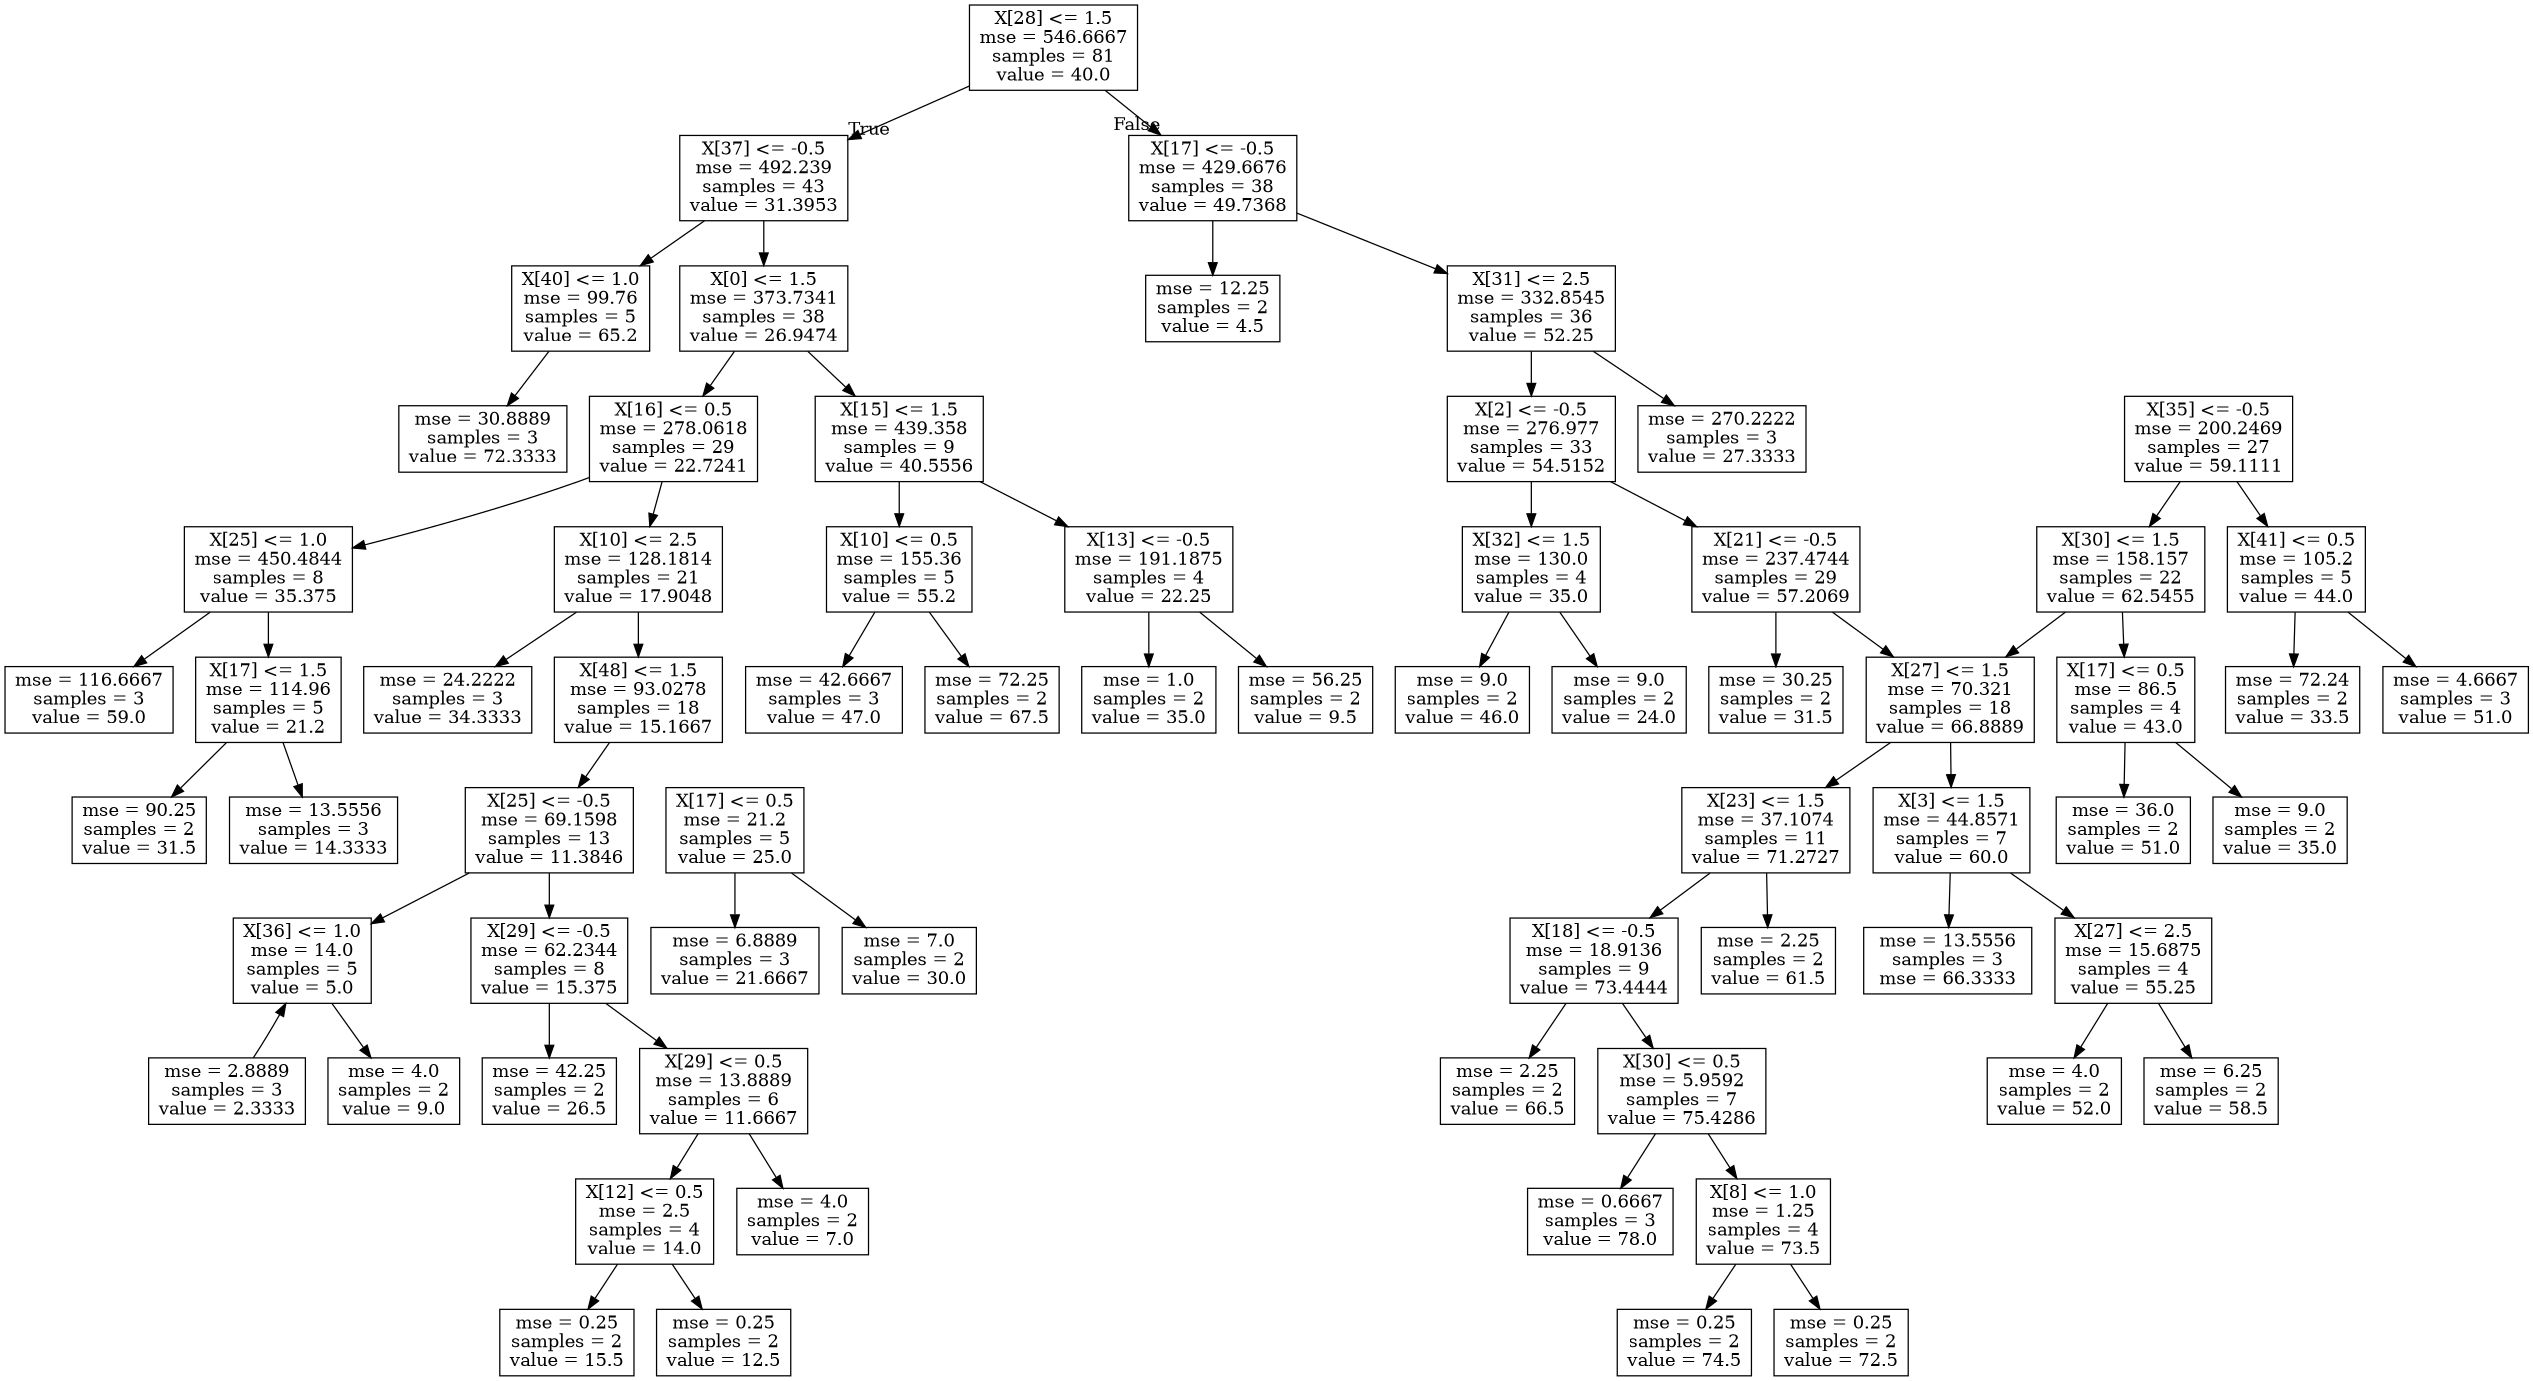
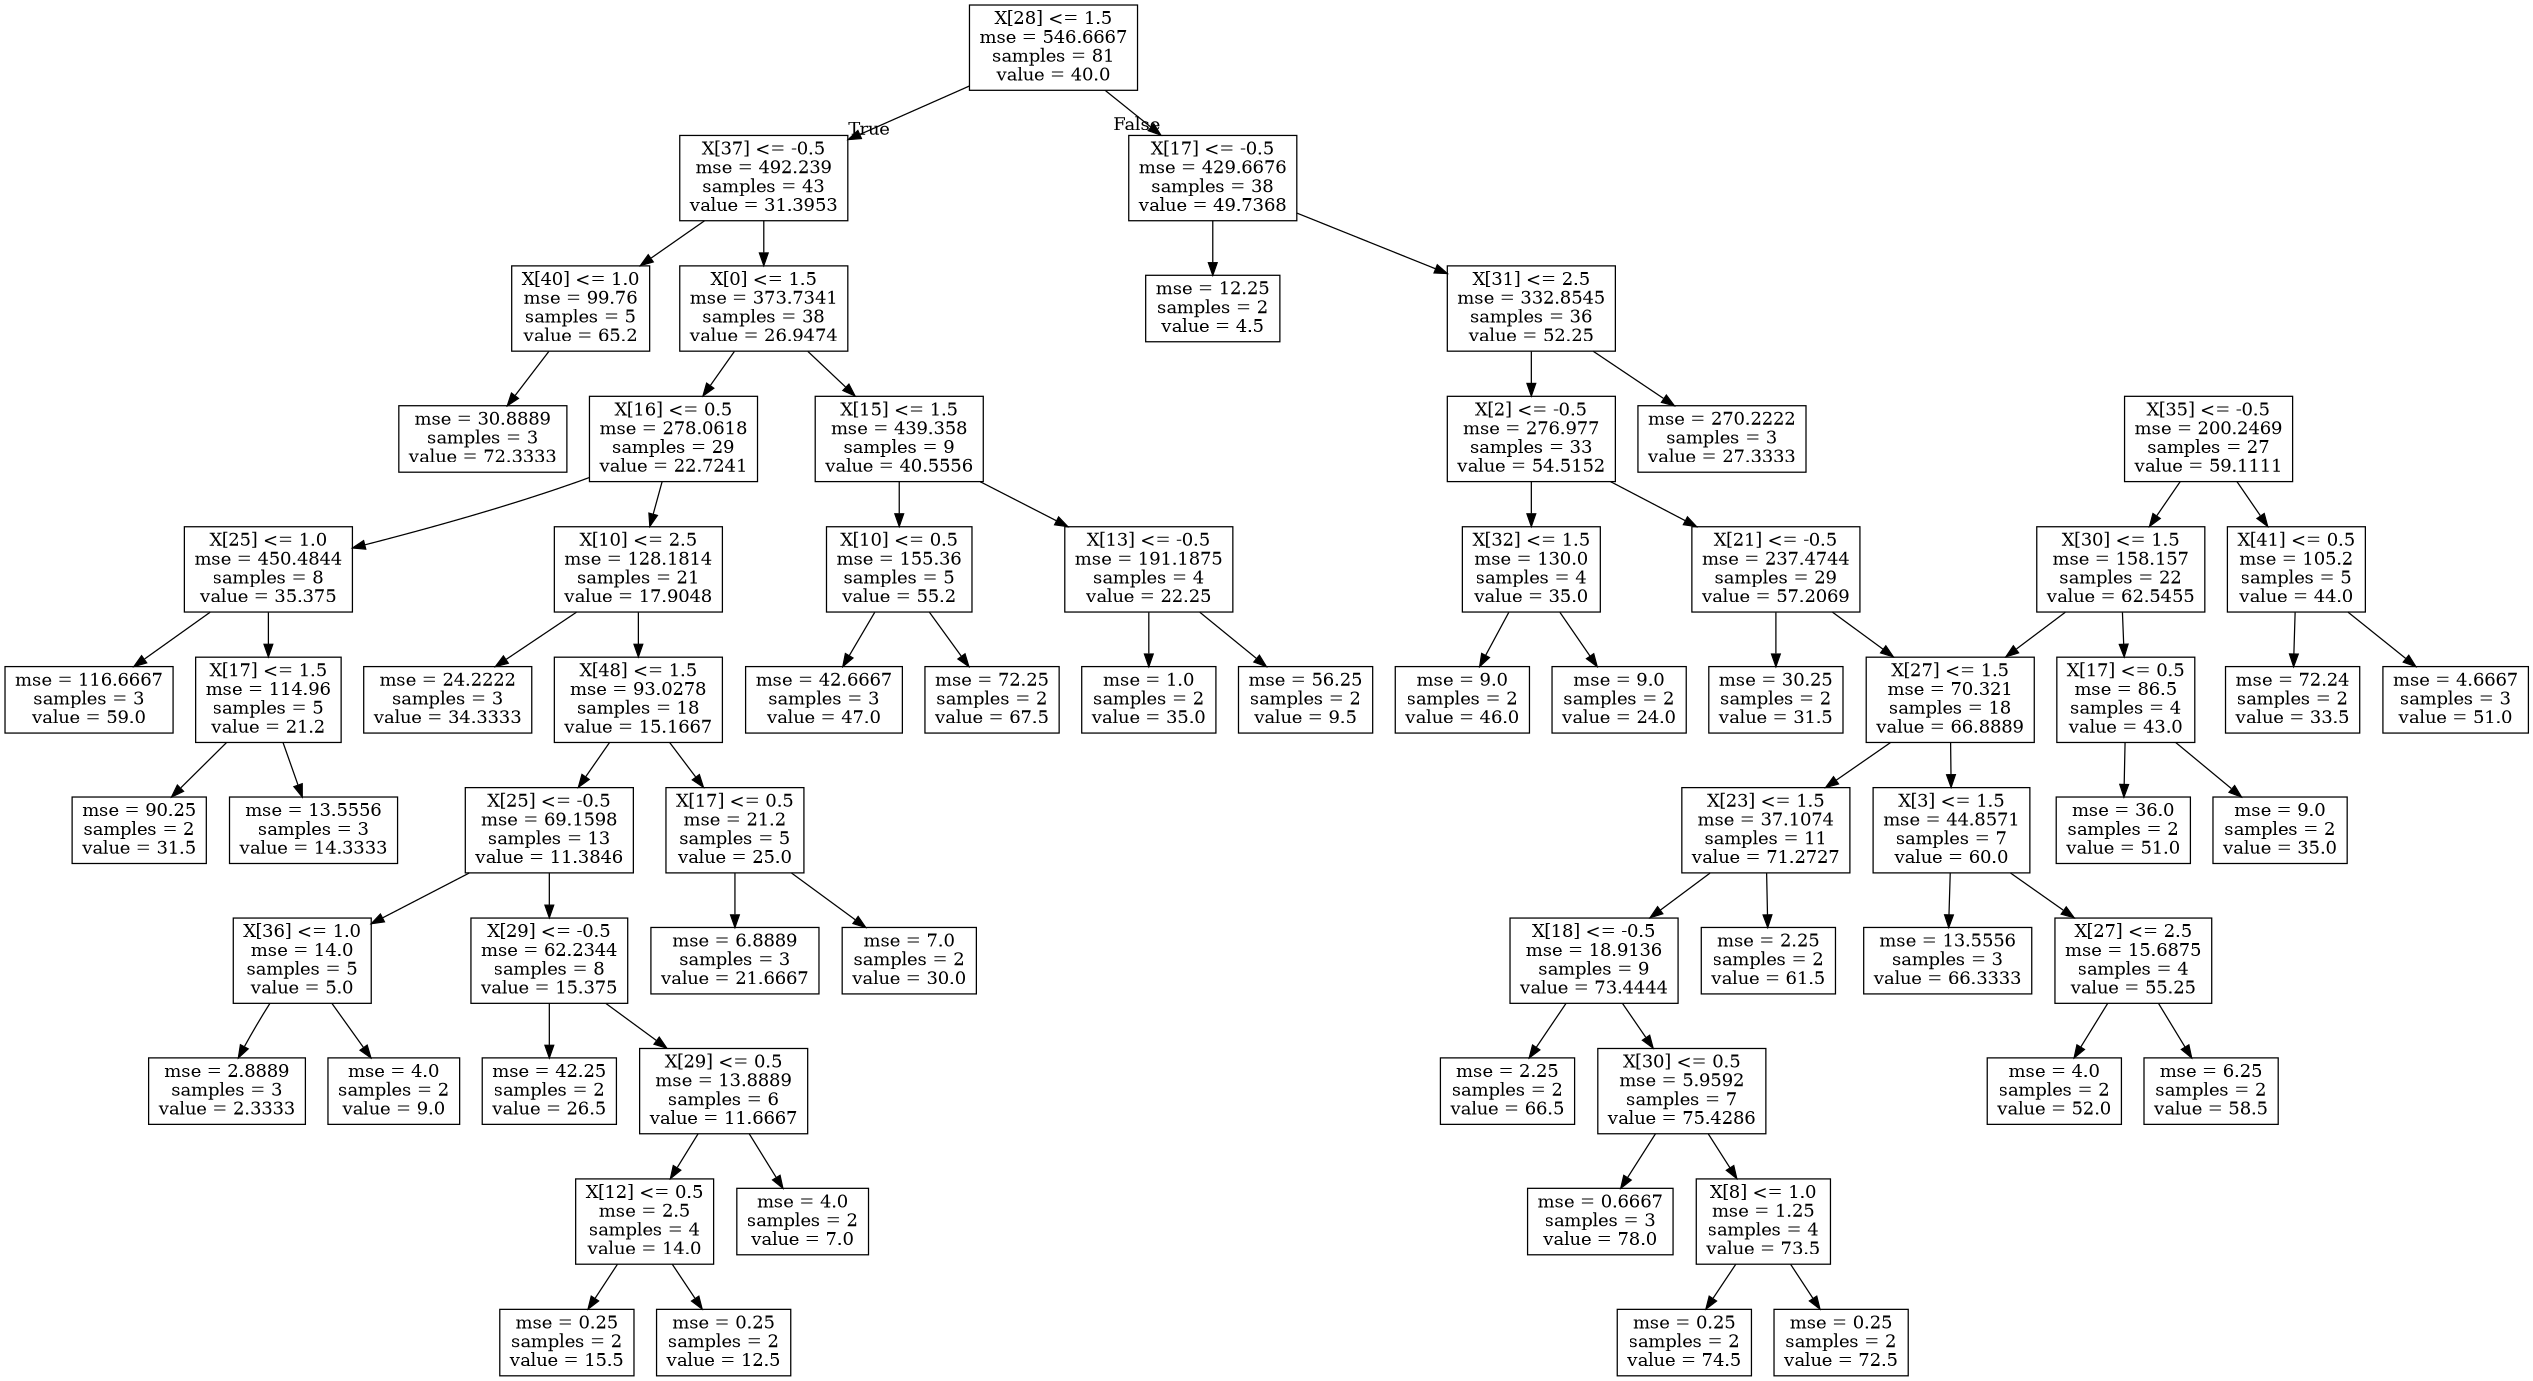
  digraph {
    node [shape=box]
    n1 [label="X[28] <= 1.5\nmse = 546.6667\nsamples = 81\nvalue = 40.0"]
    n2 [label="X[37] <= -0.5\nmse = 492.239\nsamples = 43\nvalue = 31.3953"]
    n3 [label="X[17] <= -0.5\nmse = 429.6676\nsamples = 38\nvalue = 49.7368"]
    n4 [label="X[40] <= 1.0\nmse = 99.76\nsamples = 5\nvalue = 65.2"]
    n5 [label="X[0] <= 1.5\nmse = 373.7341\nsamples = 38\nvalue = 26.9474"]
    n6 [label="mse = 12.25\nsamples = 2\nvalue = 4.5"]
    n7 [label="X[31] <= 2.5\nmse = 332.8545\nsamples = 36\nvalue = 52.25"]
    n8 [label="mse = 30.8889\nsamples = 3\nvalue = 72.3333"]
    n9 [label="X[16] <= 0.5\nmse = 278.0618\nsamples = 29\nvalue = 22.7241"]
    n10 [label="X[15] <= 1.5\nmse = 439.358\nsamples = 9\nvalue = 40.5556"]
    n11 [label="X[25] <= 1.0\nmse = 450.4844\nsamples = 8\nvalue = 35.375"]
    n12 [label="X[10] <= 2.5\nmse = 128.1814\nsamples = 21\nvalue = 17.9048"]
    n13 [label="X[10] <= 0.5\nmse = 155.36\nsamples = 5\nvalue = 55.2"]
    n14 [label="X[13] <= -0.5\nmse = 191.1875\nsamples = 4\nvalue = 22.25"]
    n15 [label="X[17] <= 1.5\nmse = 114.96\nsamples = 5\nvalue = 21.2"]
    n16 [label="mse = 116.6667\nsamples = 3\nvalue = 59.0"]
    n17 [label="X[48] <= 1.5\nmse = 93.0278\nsamples = 18\nvalue = 15.1667"]
    n18 [label="mse = 24.2222\nsamples = 3\nvalue = 34.3333"]
    n19 [label="mse = 90.25\nsamples = 2\nvalue = 31.5"]
    n20 [label="mse = 13.5556\nsamples = 3\nvalue = 14.3333"]
    n21 [label="X[25] <= -0.5\nmse = 69.1598\nsamples = 13\nvalue = 11.3846"]
    n22 [label="X[17] <= 0.5\nmse = 21.2\nsamples = 5\nvalue = 25.0"]
    n23 [label="X[36] <= 1.0\nmse = 14.0\nsamples = 5\nvalue = 5.0"]
    n24 [label="X[29] <= -0.5\nmse = 62.2344\nsamples = 8\nvalue = 15.375"]
    n25 [label="mse = 6.8889\nsamples = 3\nvalue = 21.6667"]
    n26 [label="mse = 7.0\nsamples = 2\nvalue = 30.0"]
    n27 [label="mse = 2.8889\nsamples = 3\nvalue = 2.3333"]
    n28 [label="mse = 4.0\nsamples = 2\nvalue = 9.0"]
    n29 [label="mse = 42.25\nsamples = 2\nvalue = 26.5"]
    n30 [label="X[29] <= 0.5\nmse = 13.8889\nsamples = 6\nvalue = 11.6667"]
    n31 [label="X[12] <= 0.5\nmse = 2.5\nsamples = 4\nvalue = 14.0"]
    n32 [label="mse = 4.0\nsamples = 2\nvalue = 7.0"]
    n33 [label="mse = 0.25\nsamples = 2\nvalue = 15.5"]
    n34 [label="mse = 0.25\nsamples = 2\nvalue = 12.5"]
    n35 [label="mse = 72.25\nsamples = 2\nvalue = 67.5"]
    n36 [label="mse = 42.6667\nsamples = 3\nvalue = 47.0"]
    n37 [label="mse = 56.25\nsamples = 2\nvalue = 9.5"]
    n38 [label="mse = 1.0\nsamples = 2\nvalue = 35.0"]
    n39 [label="X[2] <= -0.5\nmse = 276.977\nsamples = 33\nvalue = 54.5152"]
    n40 [label="mse = 270.2222\nsamples = 3\nvalue = 27.3333"]
    n41 [label="X[32] <= 1.5\nmse = 130.0\nsamples = 4\nvalue = 35.0"]
    n42 [label="X[21] <= -0.5\nmse = 237.4744\nsamples = 29\nvalue = 57.2069"]
    n43 [label="mse = 9.0\nsamples = 2\nvalue = 24.0"]
    n44 [label="mse = 9.0\nsamples = 2\nvalue = 46.0"]
    n45 [label="mse = 30.25\nsamples = 2\nvalue = 31.5"]
    n46 [label="X[27] <= 1.5\nmse = 70.321\nsamples = 18\nvalue = 66.8889"]
    n47 [label="X[35] <= -0.5\nmse = 200.2469\nsamples = 27\nvalue = 59.1111"]
    n48 [label="X[41] <= 0.5\nmse = 105.2\nsamples = 5\nvalue = 44.0"]
    n49 [label="X[30] <= 1.5\nmse = 158.157\nsamples = 22\nvalue = 62.5455"]
    n50 [label="mse = 72.24\nsamples = 2\nvalue = 33.5"]
    n51 [label="mse = 4.6667\nsamples = 3\nvalue = 51.0"]
    n52 [label="X[17] <= 0.5\nmse = 86.5\nsamples = 4\nvalue = 43.0"]
    n53 [label="X[23] <= 1.5\nmse = 37.1074\nsamples = 11\nvalue = 71.2727"]
    n54 [label="X[3] <= 1.5\nmse = 44.8571\nsamples = 7\nvalue = 60.0"]
    n55 [label="mse = 36.0\nsamples = 2\nvalue = 51.0"]
    n56 [label="mse = 9.0\nsamples = 2\nvalue = 35.0"]
    n57 [label="X[18] <= -0.5\nmse = 18.9136\nsamples = 9\nvalue = 73.4444"]
    n58 [label="mse = 2.25\nsamples = 2\nvalue = 61.5"]
-   n59 [label="mse = 13.5556\nsamples = 3\nmse = 66.3333"]
+   n59 [label="mse = 13.5556\nsamples = 3\nvalue = 66.3333"]
    n60 [label="X[27] <= 2.5\nmse = 15.6875\nsamples = 4\nvalue = 55.25"]
    n61 [label="mse = 2.25\nsamples = 2\nvalue = 66.5"]
    n62 [label="X[30] <= 0.5\nmse = 5.9592\nsamples = 7\nvalue = 75.4286"]
    n63 [label="mse = 0.6667\nsamples = 3\nvalue = 78.0"]
    n64 [label="X[8] <= 1.0\nmse = 1.25\nsamples = 4\nvalue = 73.5"]
    n65 [label="mse = 0.25\nsamples = 2\nvalue = 74.5"]
    n66 [label="mse = 0.25\nsamples = 2\nvalue = 72.5"]
    n67 [label="mse = 4.0\nsamples = 2\nvalue = 52.0"]
    n68 [label="mse = 6.25\nsamples = 2\nvalue = 58.5"]
    n1 -> n2 [headlabel=True labelangle=45 labeldistance=2.5]
    n1 -> n3 [headlabel=False labelangle=-45 labeldistance=2.5]
    n2 -> n4
    n2 -> n5
    n3 -> n6
    n3 -> n7
    n4 -> n8
    n5 -> n9
    n5 -> n10
    n7 -> n39
    n7 -> n40
    n9 -> n11
    n9 -> n12
    n10 -> n13
    n10 -> n14
    n11 -> n15
    n11 -> n16
    n12 -> n17
    n12 -> n18
    n13 -> n35
    n13 -> n36
    n14 -> n37
    n14 -> n38
    n15 -> n19
    n15 -> n20
    n17 -> n21
+   n17 -> n22
    n21 -> n23
    n21 -> n24
    n22 -> n25
    n22 -> n26
-   n27 -> n23
+   n23 -> n27
    n23 -> n28
    n24 -> n29
    n24 -> n30
    n30 -> n31
    n30 -> n32
    n31 -> n33
    n31 -> n34
    n39 -> n41
    n39 -> n42
    n41 -> n43
    n41 -> n44
    n42 -> n45
    n42 -> n46
    n46 -> n53
    n46 -> n54
    n47 -> n48
    n47 -> n49
    n48 -> n50
    n48 -> n51
    n49 -> n46
    n49 -> n52
    n52 -> n55
    n52 -> n56
    n53 -> n57
    n53 -> n58
    n54 -> n59
    n54 -> n60
    n57 -> n61
    n57 -> n62
    n60 -> n67
    n60 -> n68
    n62 -> n63
    n62 -> n64
    n64 -> n65
    n64 -> n66
  }
